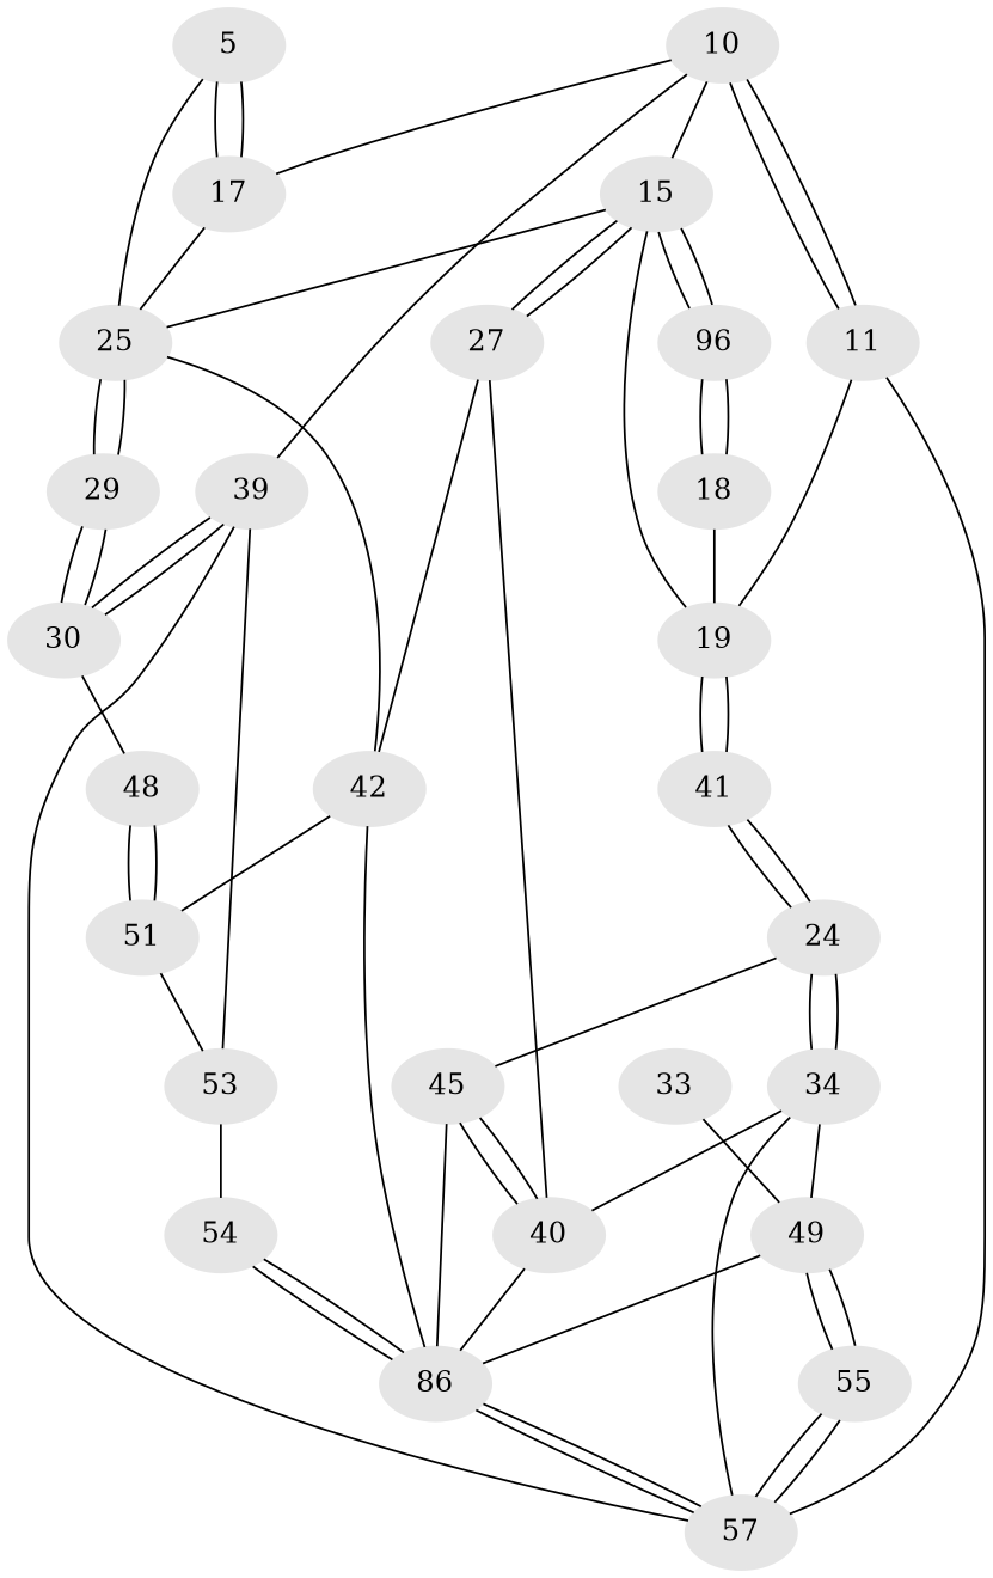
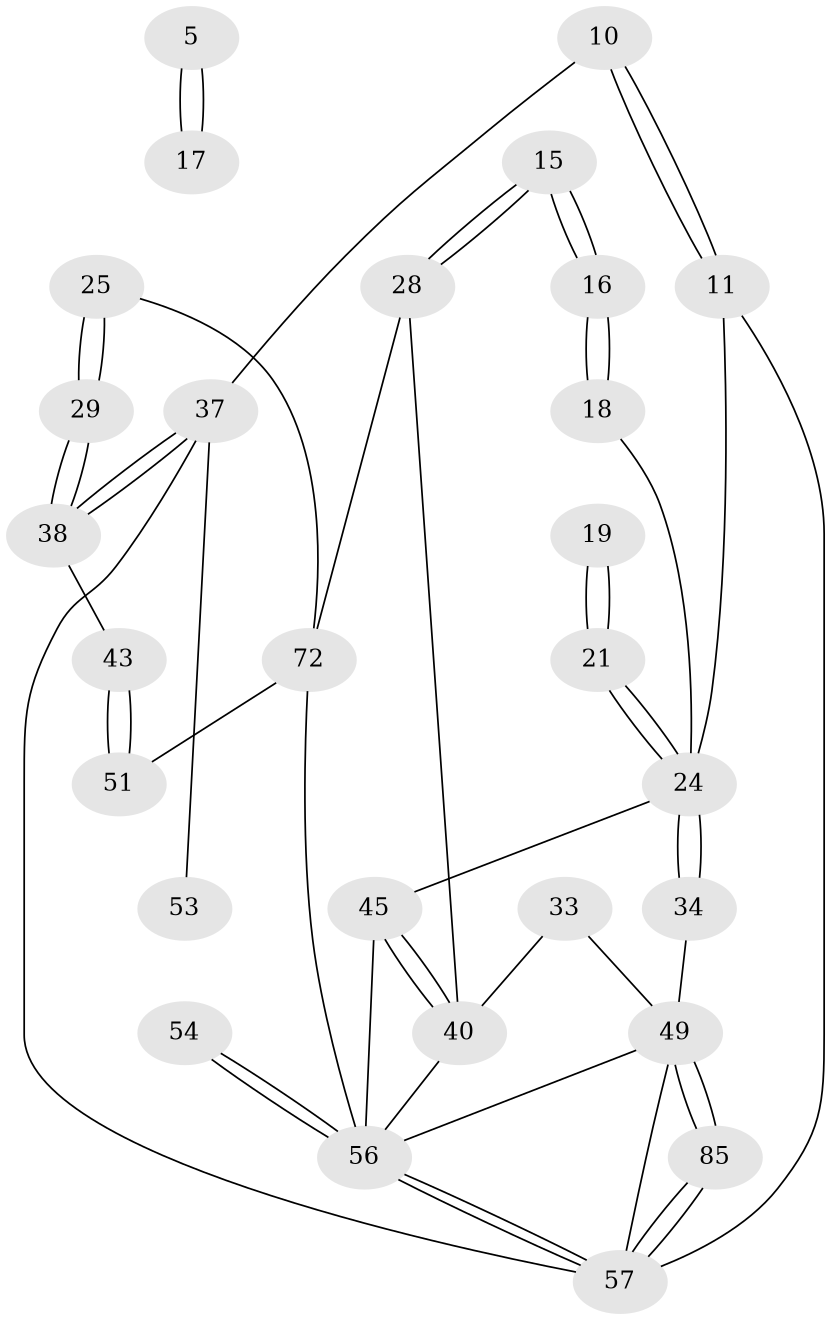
  graph {
    node [color=gray90 style=filled]
    17 [super="+2"]
    5
    25 [super="+20"]
    29
-   42 [super="+27"]
+   42 [super="+27" label=72]
    10 [super="+4+3"]
    11
    15 [super="+8+9+14"]
-   37 [super="+36" label=39]
+   37 [super="+36"]
    19 [super="+13"]
    57 [super="+35"]
-   16 [label=96]
-   28 [label=27]
-   38 [label=30]
+   16
+   28
+   38
    53 [super="+52"]
-   21 [label=41]
+   21
    18
    n18 [label=40 super="+32+31"]
    33 [super="+23+22"]
    49 [super="+39"]
    24
    34
    45
    51 [super="+41+40"]
-   56 [super="+48+50" label=86]
-   43 [label=48]
-   55
+   56 [super="+48+50"]
+   43
+   55 [label=85]
    54
-   17 -- 25
    5 -- 17 [weight=2]
    5 -- 17
-   5 -- 25
    25 -- 29 [weight=2]
    25 -- 29
    25 -- 42
    29 -- 38
    29 -- 38
    42 -- 51 [weight=2]
    42 -- 56
-   10 -- 17
    10 -- 11 [weight=2]
    10 -- 11
-   10 -- 15
    10 -- 37
-   11 -- 19
+   11 -- 24
    11 -- 57
-   15 -- 25
-   15 -- 19
    15 -- 16 [weight=2]
    15 -- 16
    15 -- 28
    15 -- 28
    37 -- 57
    37 -- 38
    37 -- 38
    37 -- 53 [weight=2]
    19 -- 21 [weight=2]
    19 -- 21
    16 -- 18
    16 -- 18
    28 -- 42
    28 -- n18
    38 -- 43
-   53 -- 54
    21 -- 24
    21 -- 24
-   18 -- 19
+   18 -- 24
    n18 -- 56
-   34 -- n18 [weight=2]
+   33 -- n18 [weight=2]
    33 -- 49
    49 -- 56
    49 -- 55
    49 -- 55
    24 -- 34
    24 -- 34
    24 -- 45
-   34 -- 57
+   49 -- 57
    34 -- 49
    45 -- n18 [weight=2]
    45 -- n18
    45 -- 56
-   51 -- 53
    56 -- 57
    56 -- 57
    43 -- 51 [weight=2]
    43 -- 51
    55 -- 57 [weight=2]
    55 -- 57
    54 -- 56 [weight=2]
    54 -- 56
  }
